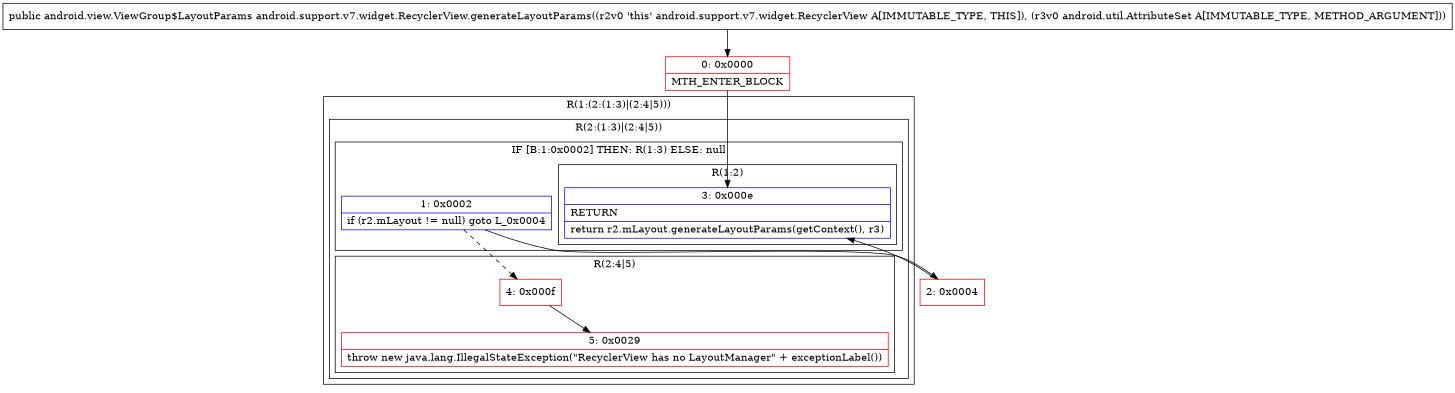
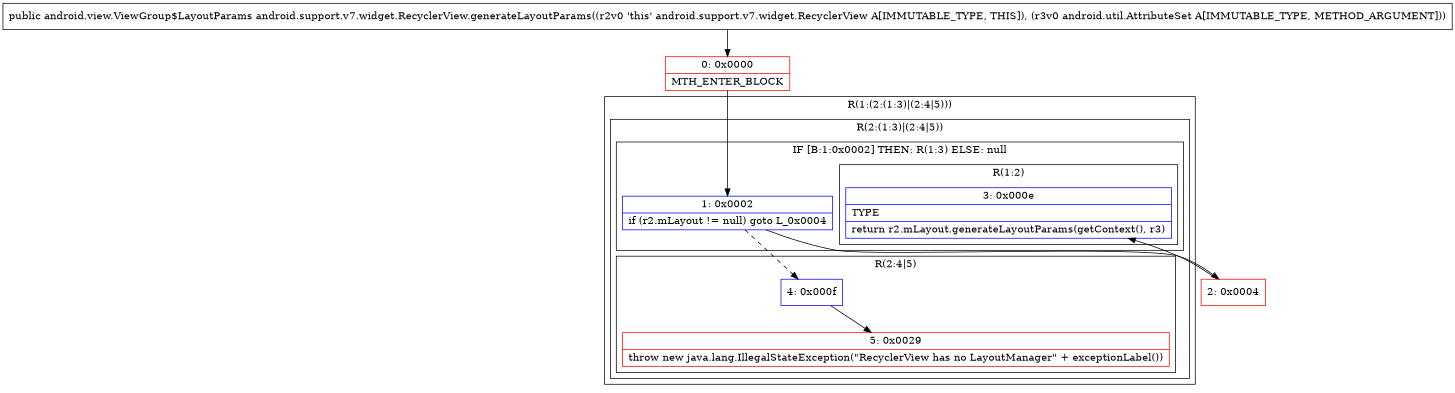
  digraph {
    node [color=blue shape=record]
-   n1 [label="{3\:\ 0x000e|RETURN\l|return r2.mLayout.generateLayoutParams(getContext(), r3)\l}"]
+   n1 [label="{3\:\ 0x000e|TYPE\l|return r2.mLayout.generateLayoutParams(getContext(), r3)\l}"]
    n2 [label="{1\:\ 0x0002|if (r2.mLayout != null) goto L_0x0004\l}"]
-   n3 [color=red label="{4\:\ 0x000f}"]
+   n3 [label="{4\:\ 0x000f}"]
    n4 [color=red label="{5\:\ 0x0029|throw new java.lang.IllegalStateException(\"RecyclerView has no LayoutManager\" + exceptionLabel())\l}"]
    n5 [color=red label="{2\:\ 0x0004}"]
    n6 [color=red label="{0\:\ 0x0000|MTH_ENTER_BLOCK\l}"]
    n7 [label="{public android.view.ViewGroup$LayoutParams android.support.v7.widget.RecyclerView.generateLayoutParams((r2v0 'this' android.support.v7.widget.RecyclerView A[IMMUTABLE_TYPE, THIS]), (r3v0 android.util.AttributeSet A[IMMUTABLE_TYPE, METHOD_ARGUMENT])) }" color=""]
    subgraph cluster_1 {
      label="R(1:(2:(1:3)|(2:4|5)))"
      subgraph cluster_2 {
        label="R(2:(1:3)|(2:4|5))"
        subgraph cluster_3 {
          label="IF [B:1:0x0002] THEN: R(1:3) ELSE: null"
          n2
          subgraph cluster_4 {
            label="R(1:2)"
            n1
          }
        }
        subgraph cluster_5 {
          label="R(2:4|5)"
          n3
          n4
        }
      }
    }
    n2 -> n3 [style=dashed]
    n2 -> n5
    n3 -> n4
    n5 -> n1
-   n6 -> n1
+   n6 -> n2
    n7 -> n6
  }
